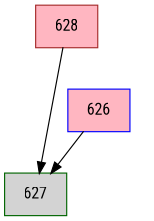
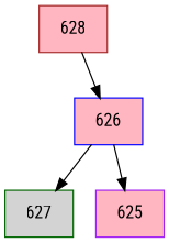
  digraph {
    fontname="Roboto Condensed"
    node [fillcolor=lightpink fontname="Roboto Condensed" shape=record style=filled]
    edge [fontname="Roboto Condensed"]
    n1 [color=brown label="{628}"]
    n2 [color=darkgreen fillcolor=lightgrey label="{627}"]
    n3 [color=blue label="{626}"]
-   n1 -> n2
+   n4 [color=purple label="{625}"]
+   n1 -> n3
    n3 -> n2
+   n3 -> n4
  }
